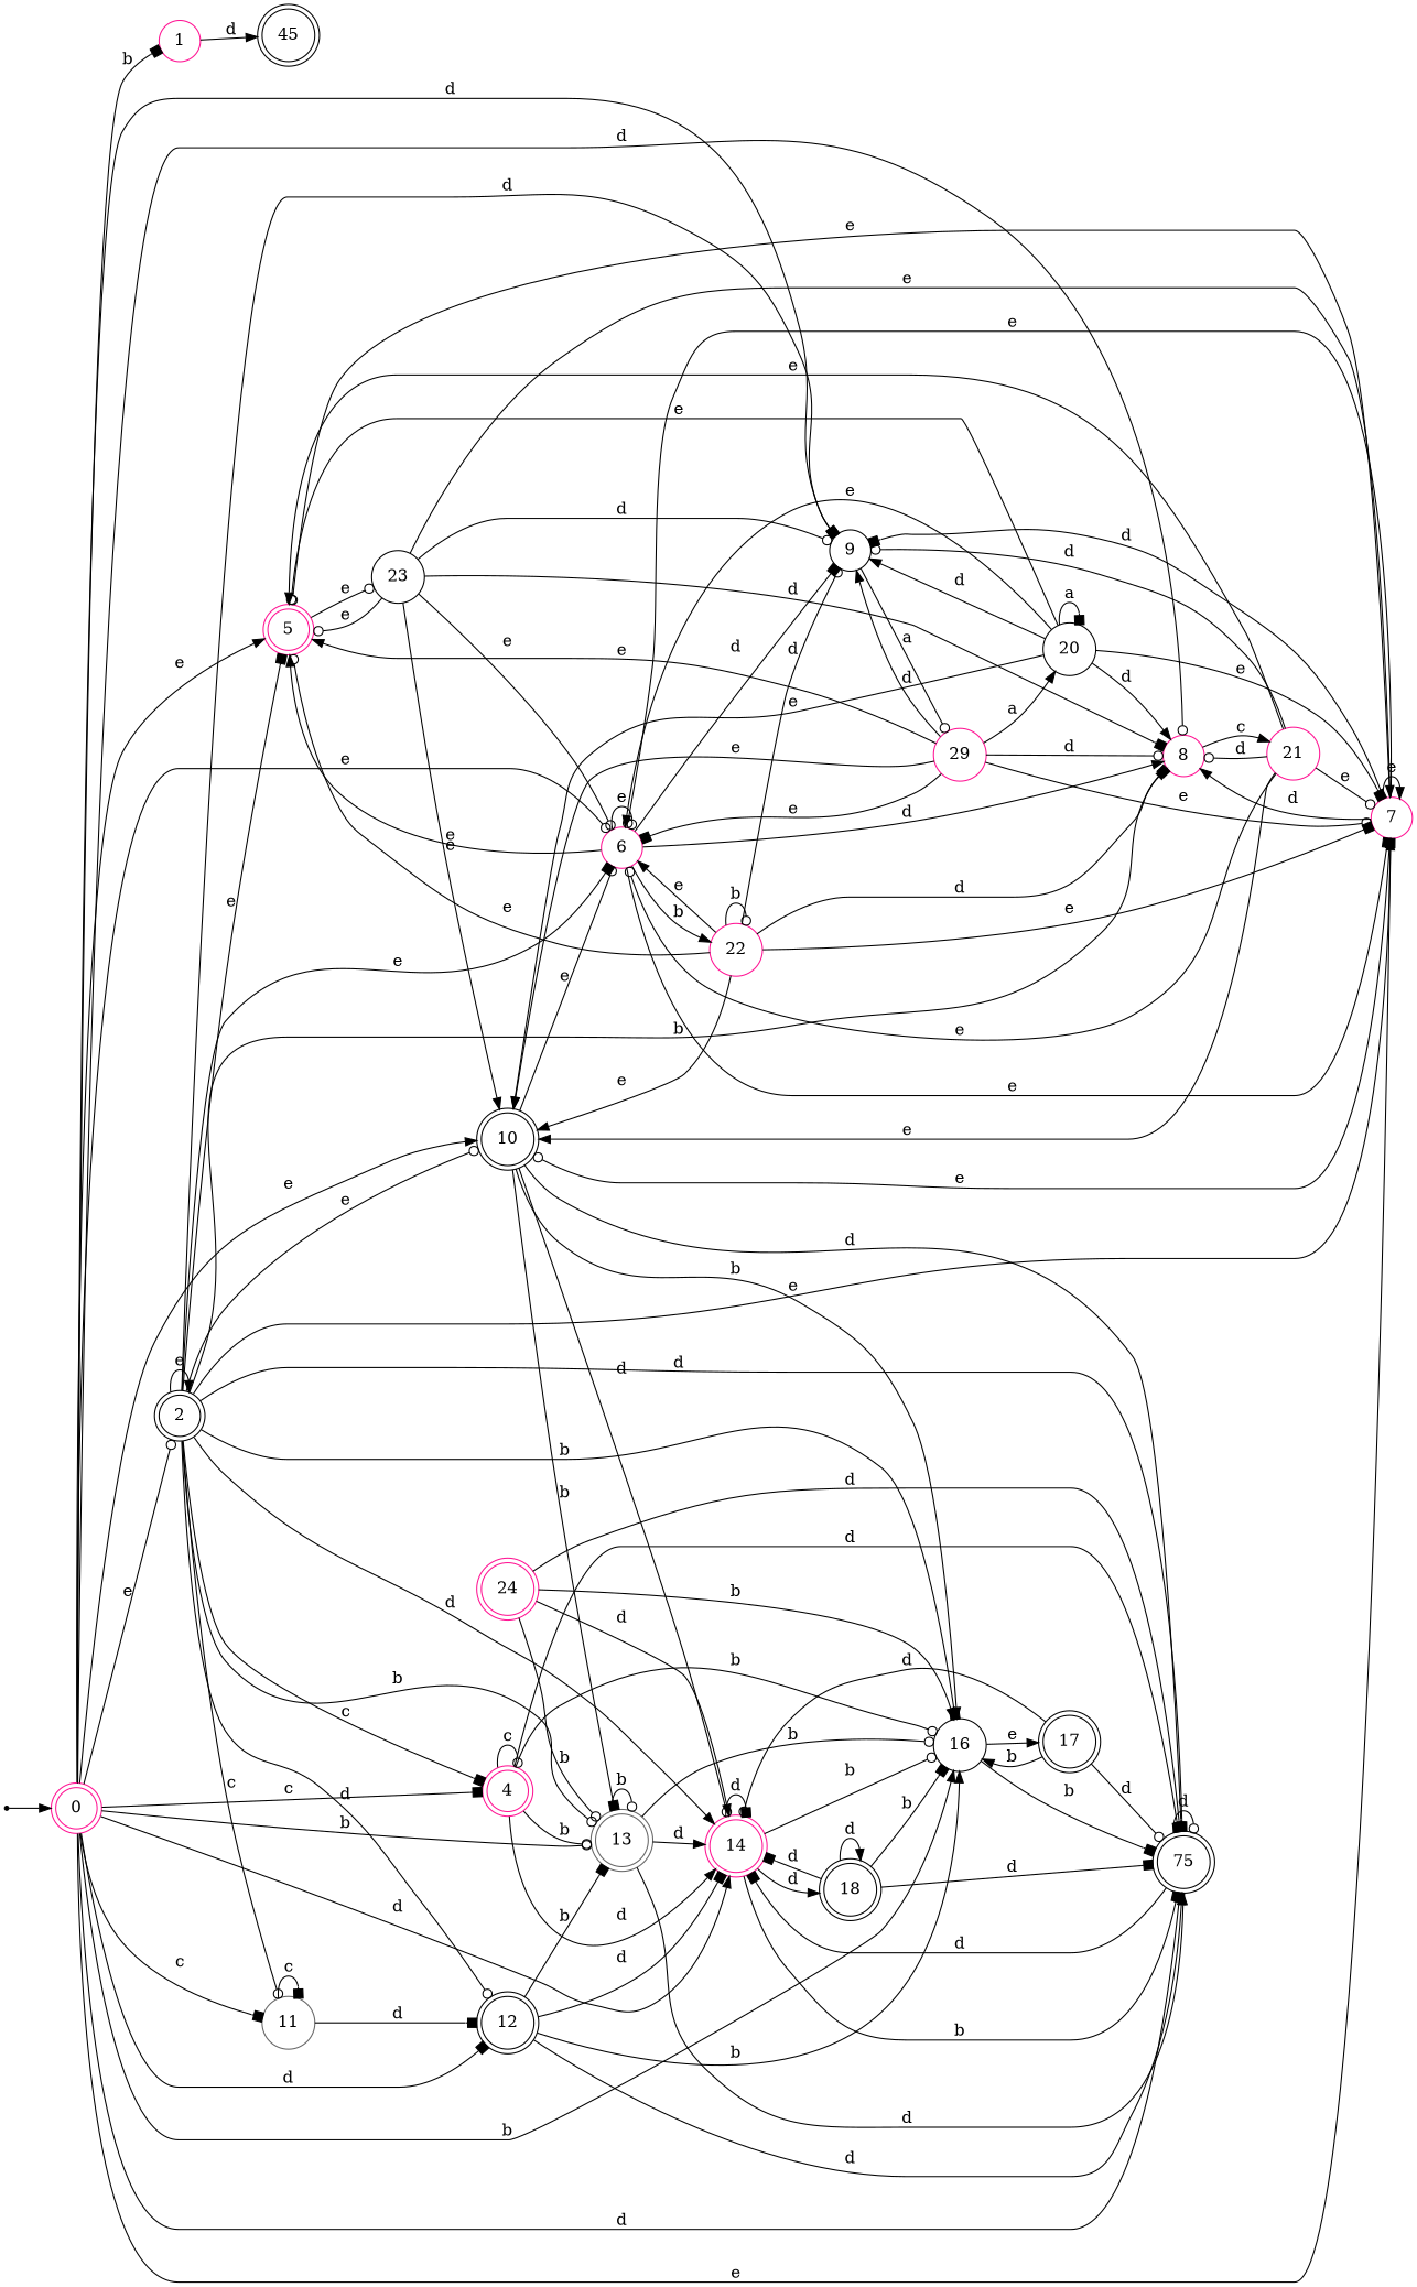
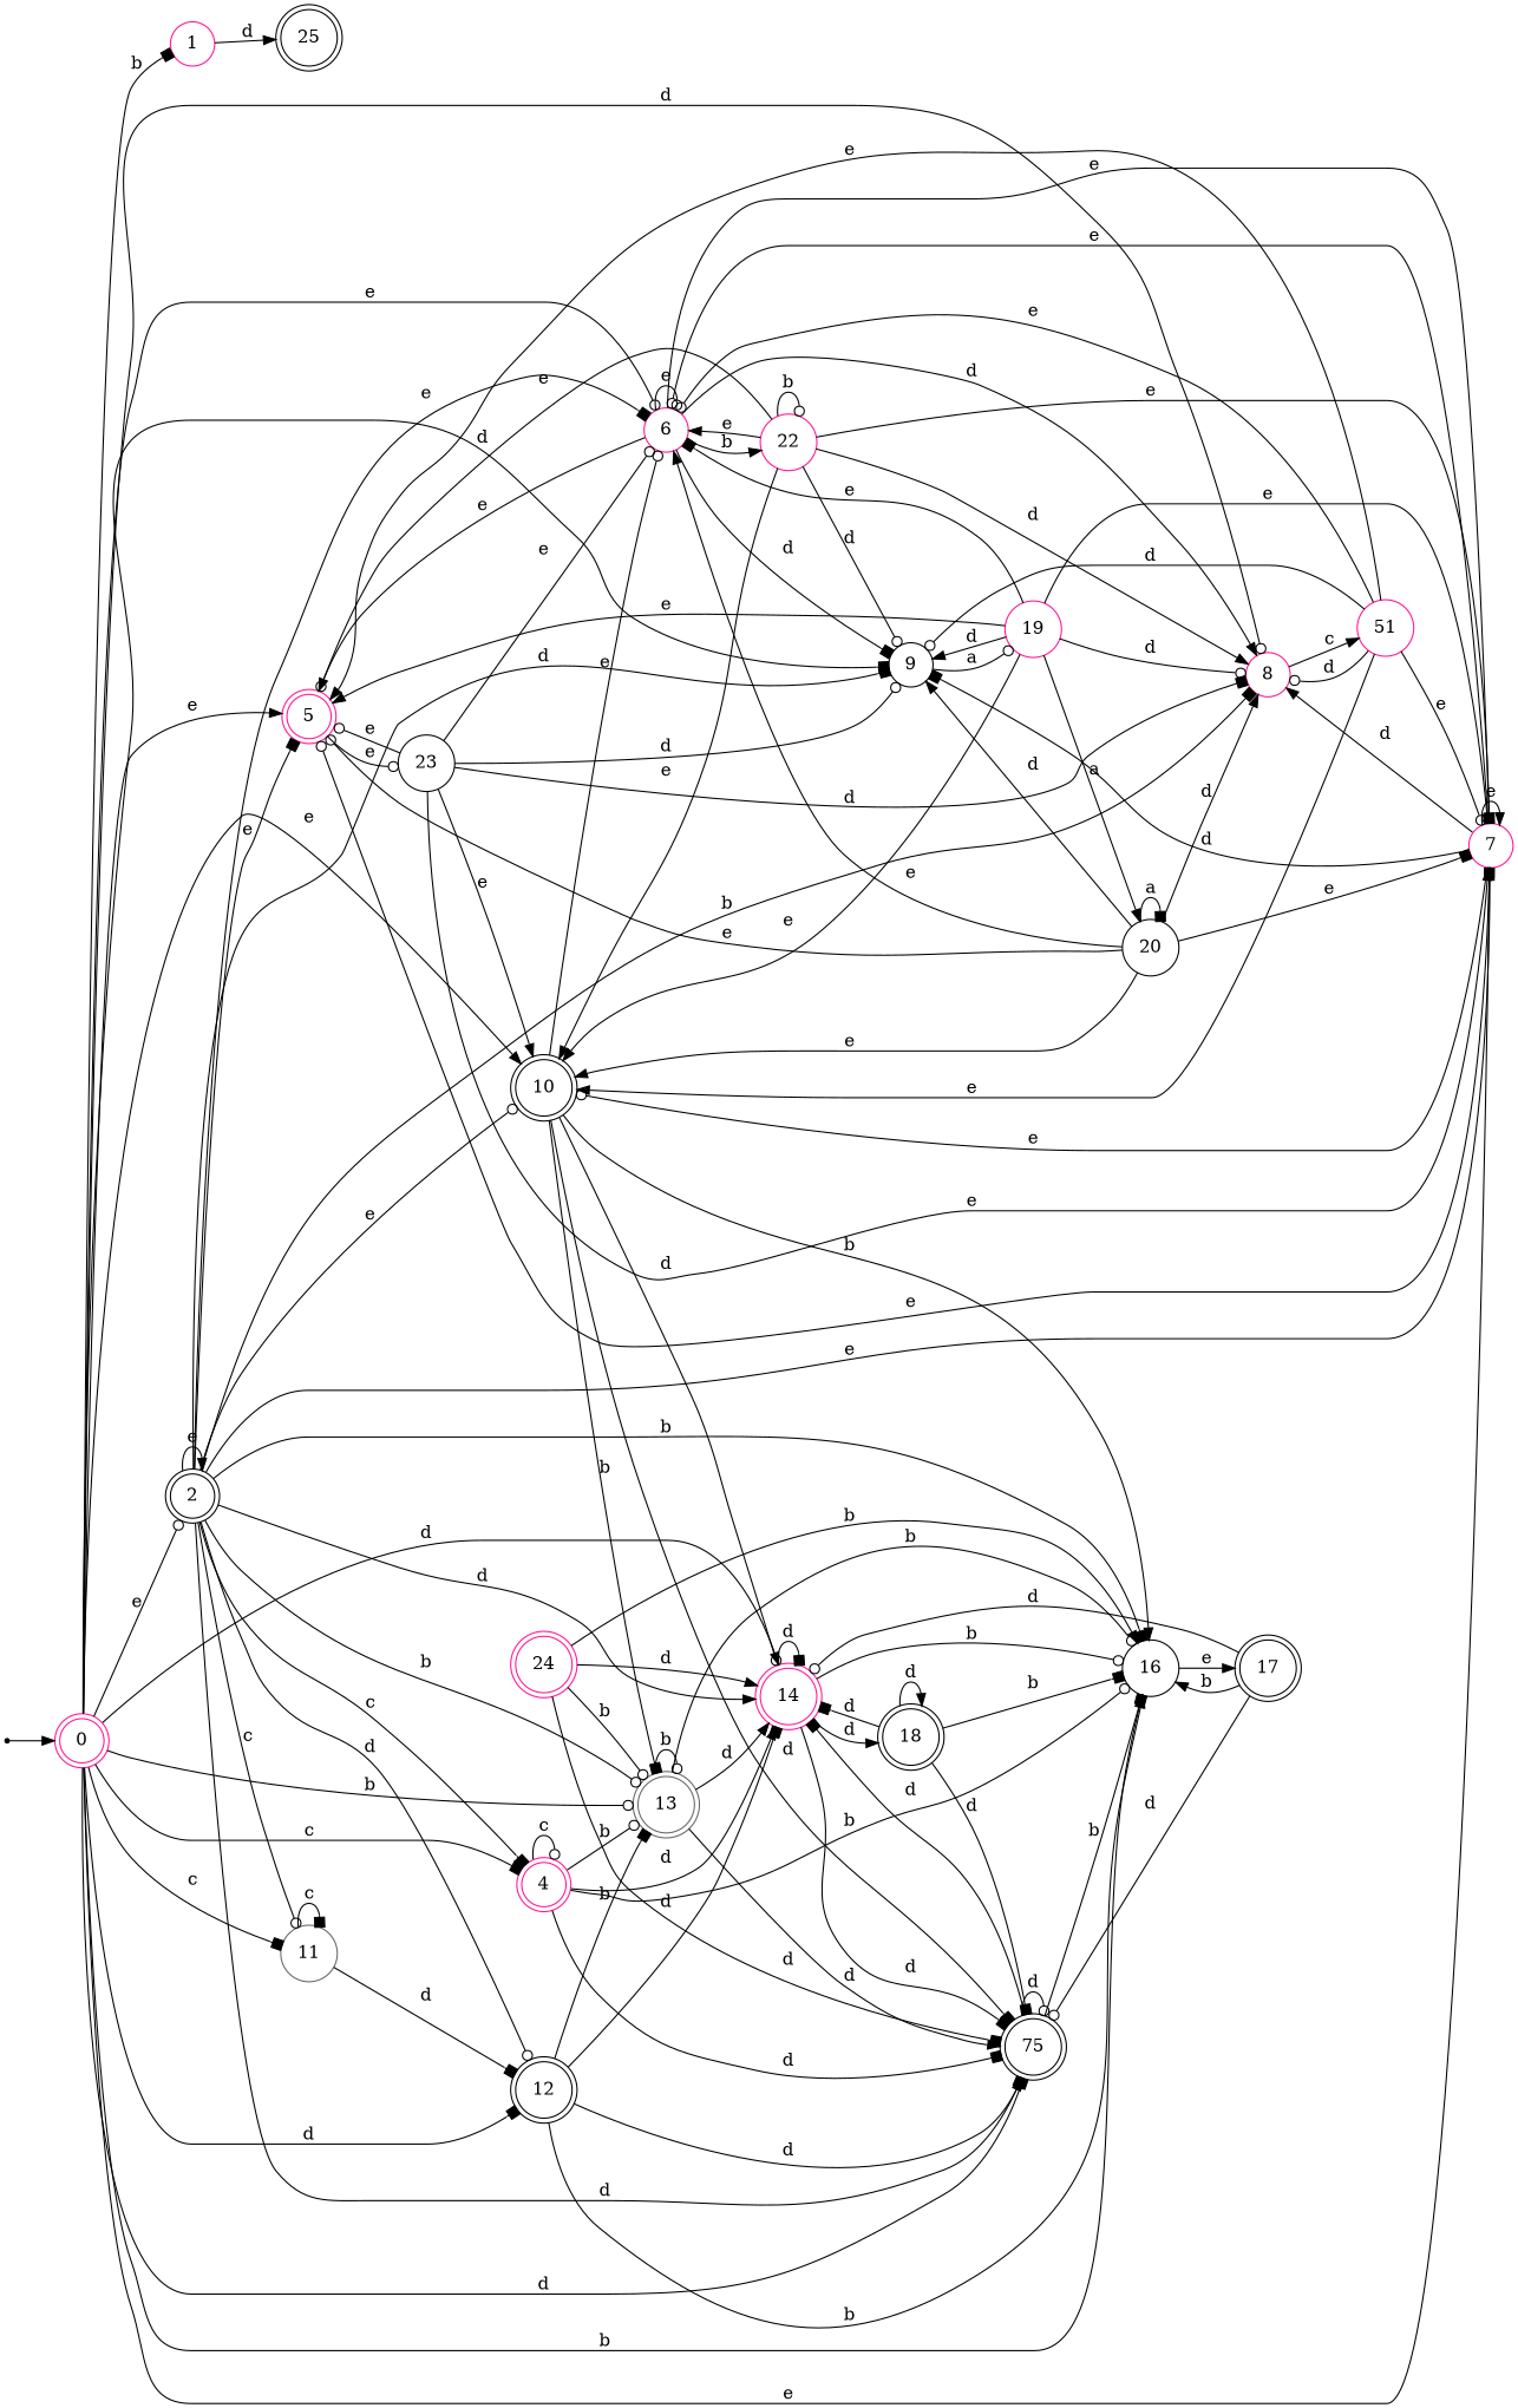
  digraph {
    rankdir=LR
    node [color=black shape=doublecircle]
    edge [arrowhead=normal]
    dummy0 [shape=point]
    0 [color=deeppink]
    1 [color=deeppink shape=circle]
    2
    4 [color=deeppink]
    5 [color=deeppink]
    6 [color=deeppink shape=circle]
    7 [color=deeppink shape=circle]
    8 [color=deeppink shape=circle]
    9 [shape=circle]
    10
    11 [color=gray40 shape=circle]
    12
    13 [color=gray40]
    14 [color=deeppink]
    n16 [label=75]
    16 [shape=circle]
-   25 [label=45]
+   25
    23 [shape=circle]
    22 [color=deeppink shape=circle]
-   21 [color=deeppink shape=circle]
-   19 [color=deeppink shape=circle label=29]
+   21 [color=deeppink shape=circle label=51]
+   19 [color=deeppink shape=circle]
    18
    17
    24 [color=deeppink]
    20 [shape=circle]
    dummy0 -> 0
    0 -> 1 [arrowhead=box label=b]
    0 -> 2 [arrowhead=odot label=e]
    0 -> 4 [arrowhead=box label=c]
    0 -> 5 [label=e]
    0 -> 6 [arrowhead=odot label=e]
    0 -> 7 [arrowhead=box label=e]
    0 -> 8 [arrowhead=odot label=d]
    0 -> 9 [arrowhead=box label=d]
    0 -> 10 [label=e]
    0 -> 11 [arrowhead=box label=c]
    0 -> 12 [arrowhead=box label=d]
    0 -> 13 [arrowhead=odot label=b]
    0 -> 14 [label=d]
    0 -> n16 [arrowhead=box label=d]
    0 -> 16 [label=b]
    1 -> 25 [label=d]
    2 -> 2 [label=e]
    2 -> 4 [arrowhead=box label=c]
    2 -> 5 [arrowhead=box label=e]
    2 -> 6 [arrowhead=box label=e]
    2 -> 7 [label=e]
    2 -> 8 [arrowhead=box label=b]
    2 -> 9 [arrowhead=box label=d]
    2 -> 10 [arrowhead=odot label=e]
    2 -> 11 [arrowhead=odot label=c]
    2 -> 12 [arrowhead=odot label=d]
    2 -> 13 [arrowhead=odot label=b]
    2 -> 14 [label=d]
    2 -> n16 [arrowhead=box label=d]
    2 -> 16 [arrowhead=box label=b]
    4 -> 4 [arrowhead=odot label=c]
    4 -> 13 [arrowhead=odot label=b]
    4 -> 14 [label=d]
    4 -> n16 [arrowhead=box label=d]
    4 -> 16 [arrowhead=odot label=b]
    5 -> 23 [arrowhead=odot label=e]
    6 -> 5 [label=e]
    6 -> 6 [arrowhead=odot label=e]
    6 -> 7 [arrowhead=box label=e]
    6 -> 8 [label=d]
    6 -> 9 [arrowhead=box label=d]
    6 -> 22 [label=b]
    7 -> 5 [arrowhead=odot label=e]
    7 -> 6 [arrowhead=odot label=e]
    7 -> 7 [label=e]
    7 -> 8 [label=d]
    7 -> 9 [arrowhead=box label=d]
    7 -> 10 [arrowhead=odot label=e]
    8 -> 21 [label=c]
    9 -> 19 [arrowhead=odot label=a]
    10 -> 6 [arrowhead=odot label=e]
    10 -> 13 [arrowhead=box label=b]
    10 -> 14 [arrowhead=odot label=d]
    10 -> n16 [arrowhead=box label=d]
    10 -> 16 [label=b]
    11 -> 11 [arrowhead=box label=c]
    11 -> 12 [arrowhead=box label=d]
    12 -> 13 [arrowhead=box label=b]
    12 -> 14 [arrowhead=box label=d]
    12 -> n16 [label=d]
    12 -> 16 [label=b]
    13 -> 13 [arrowhead=odot label=b]
    13 -> 14 [label=d]
    13 -> n16 [label=d]
    13 -> 16 [arrowhead=odot label=b]
    14 -> 14 [arrowhead=box label=d]
-   14 -> n16 [arrowhead=box label=b]
+   14 -> n16 [arrowhead=box label=d]
    14 -> 16 [arrowhead=odot label=b]
    14 -> 18 [label=d]
    n16 -> 14 [arrowhead=box label=d]
    n16 -> n16 [arrowhead=odot label=d]
-   16 -> n16 [arrowhead=box label=b]
+   n16 -> 16 [arrowhead=box label=b]
    16 -> 17 [label=e]
    23 -> 5 [arrowhead=odot label=e]
    23 -> 6 [arrowhead=odot label=e]
    23 -> 7 [label=e]
    23 -> 8 [arrowhead=box label=d]
    23 -> 9 [arrowhead=odot label=d]
    23 -> 10 [label=e]
    22 -> 5 [arrowhead=odot label=e]
    22 -> 6 [label=e]
    22 -> 7 [arrowhead=box label=e]
    22 -> 8 [label=d]
    22 -> 9 [arrowhead=odot label=d]
    22 -> 10 [label=e]
    22 -> 22 [arrowhead=odot label=b]
    21 -> 5 [label=e]
    21 -> 6 [arrowhead=odot label=e]
    21 -> 7 [arrowhead=odot label=e]
    21 -> 8 [arrowhead=odot label=d]
    21 -> 9 [arrowhead=odot label=d]
    21 -> 10 [label=e]
    19 -> 5 [label=e]
    19 -> 6 [arrowhead=box label=e]
    19 -> 7 [arrowhead=odot label=e]
    19 -> 8 [arrowhead=odot label=d]
    19 -> 9 [label=d]
    19 -> 10 [label=e]
    19 -> 20 [label=a]
    18 -> 14 [arrowhead=box label=d]
    18 -> n16 [arrowhead=box label=d]
    18 -> 16 [arrowhead=box label=b]
    18 -> 18 [label=d]
    17 -> 14 [arrowhead=odot label=d]
    17 -> n16 [arrowhead=odot label=d]
    17 -> 16 [label=b]
    24 -> 13 [arrowhead=odot label=b]
    24 -> 14 [label=d]
    24 -> n16 [arrowhead=box label=d]
    24 -> 16 [label=b]
    20 -> 5 [arrowhead=odot label=e]
    20 -> 6 [label=e]
    20 -> 7 [arrowhead=box label=e]
    20 -> 8 [label=d]
    20 -> 9 [label=d]
    20 -> 10 [label=e]
    20 -> 20 [arrowhead=box label=a]
  }
